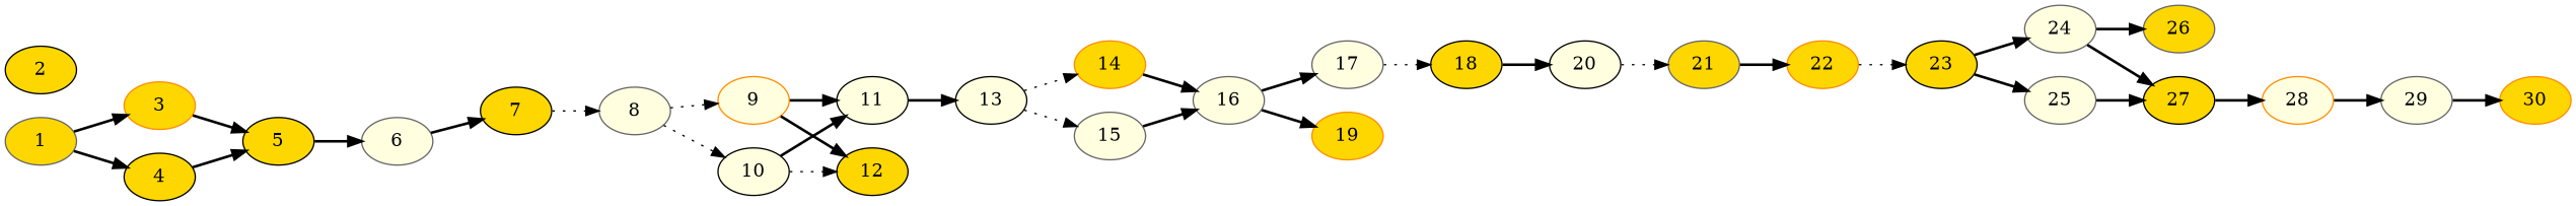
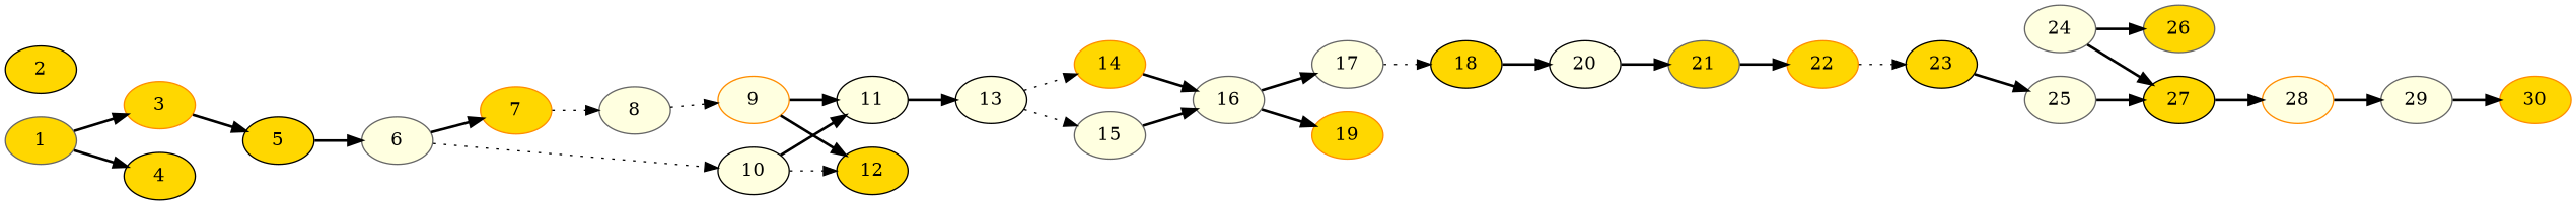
  digraph {
    rankdir=LR
    node [alpha=0.15 color=black fillcolor=gold style=filled]
    edge [style=bold]
    1 [color=gray40 expect_size=19437568]
    3 [color=darkorange expect_size=31444992]
    4 [alpha=0.04 expect_size=28643328]
    5 [alpha=0.05 expect_size=29396992]
    6 [alpha=0.13 color=gray40 expect_size=29209600 fillcolor=lightyellow]
    2 [alpha=0.12 expect_size=36518912]
-   7 [expect_size=25128960]
+   7 [color=darkorange expect_size=25128960]
    8 [alpha=0.03 color=gray40 expect_size=16321536 fillcolor=lightyellow]
    9 [alpha=0.17 color=darkorange expect_size=27772928 fillcolor=lightyellow]
    10 [alpha=0.00 expect_size=21557248 fillcolor=lightyellow]
    11 [alpha=0.01 expect_size=45559808 fillcolor=lightyellow]
    12 [alpha=0.16 expect_size=33951744]
    13 [alpha=0.06 expect_size=16058368 fillcolor=lightyellow]
    14 [alpha=0.10 color=darkorange expect_size=51425280]
    15 [alpha=0.02 color=gray40 expect_size=13605888 fillcolor=lightyellow]
    16 [alpha=0.13 color=gray40 expect_size=24612864 fillcolor=lightyellow]
    17 [alpha=0.11 color=gray40 expect_size=7744512 fillcolor=lightyellow]
    19 [alpha=0.04 color=darkorange expect_size=48661504]
    18 [alpha=0.17 expect_size=42520576]
    20 [alpha=0.16 expect_size=40781824 fillcolor=lightyellow]
    21 [alpha=0.14 color=gray40 expect_size=41306112]
    22 [alpha=0.05 color=darkorange expect_size=43279360]
    23 [alpha=0.07 expect_size=33052672]
    24 [alpha=0.19 color=gray40 expect_size=46077952 fillcolor=lightyellow]
    25 [alpha=0.01 color=gray40 expect_size=23337984 fillcolor=lightyellow]
    26 [alpha=0.14 color=gray40 expect_size=28774400]
    27 [expect_size=12603392]
    28 [alpha=0.00 color=darkorange expect_size=38551552 fillcolor=lightyellow]
    29 [color=gray40 expect_size=31928320 fillcolor=lightyellow]
    30 [alpha=0.17 color=darkorange expect_size=42031104]
    1 -> 3
    1 -> 4
    3 -> 5
-   4 -> 5
    5 -> 6
    6 -> 7
    7 -> 8 [style=dotted]
    8 -> 9 [style=dotted]
-   8 -> 10 [style=dotted]
+   6 -> 10 [style=dotted]
    9 -> 11
    9 -> 12
    10 -> 11
    10 -> 12 [style=dotted]
    11 -> 13
    13 -> 14 [style=dotted]
    13 -> 15 [style=dotted]
    14 -> 16
    15 -> 16
    16 -> 17
    16 -> 19
    17 -> 18 [style=dotted]
    18 -> 20
-   20 -> 21 [style=dotted]
+   20 -> 21
    21 -> 22
    22 -> 23 [style=dotted]
-   23 -> 24
    23 -> 25
    24 -> 26
    24 -> 27
    25 -> 27
    27 -> 28
    28 -> 29
    29 -> 30
  }
